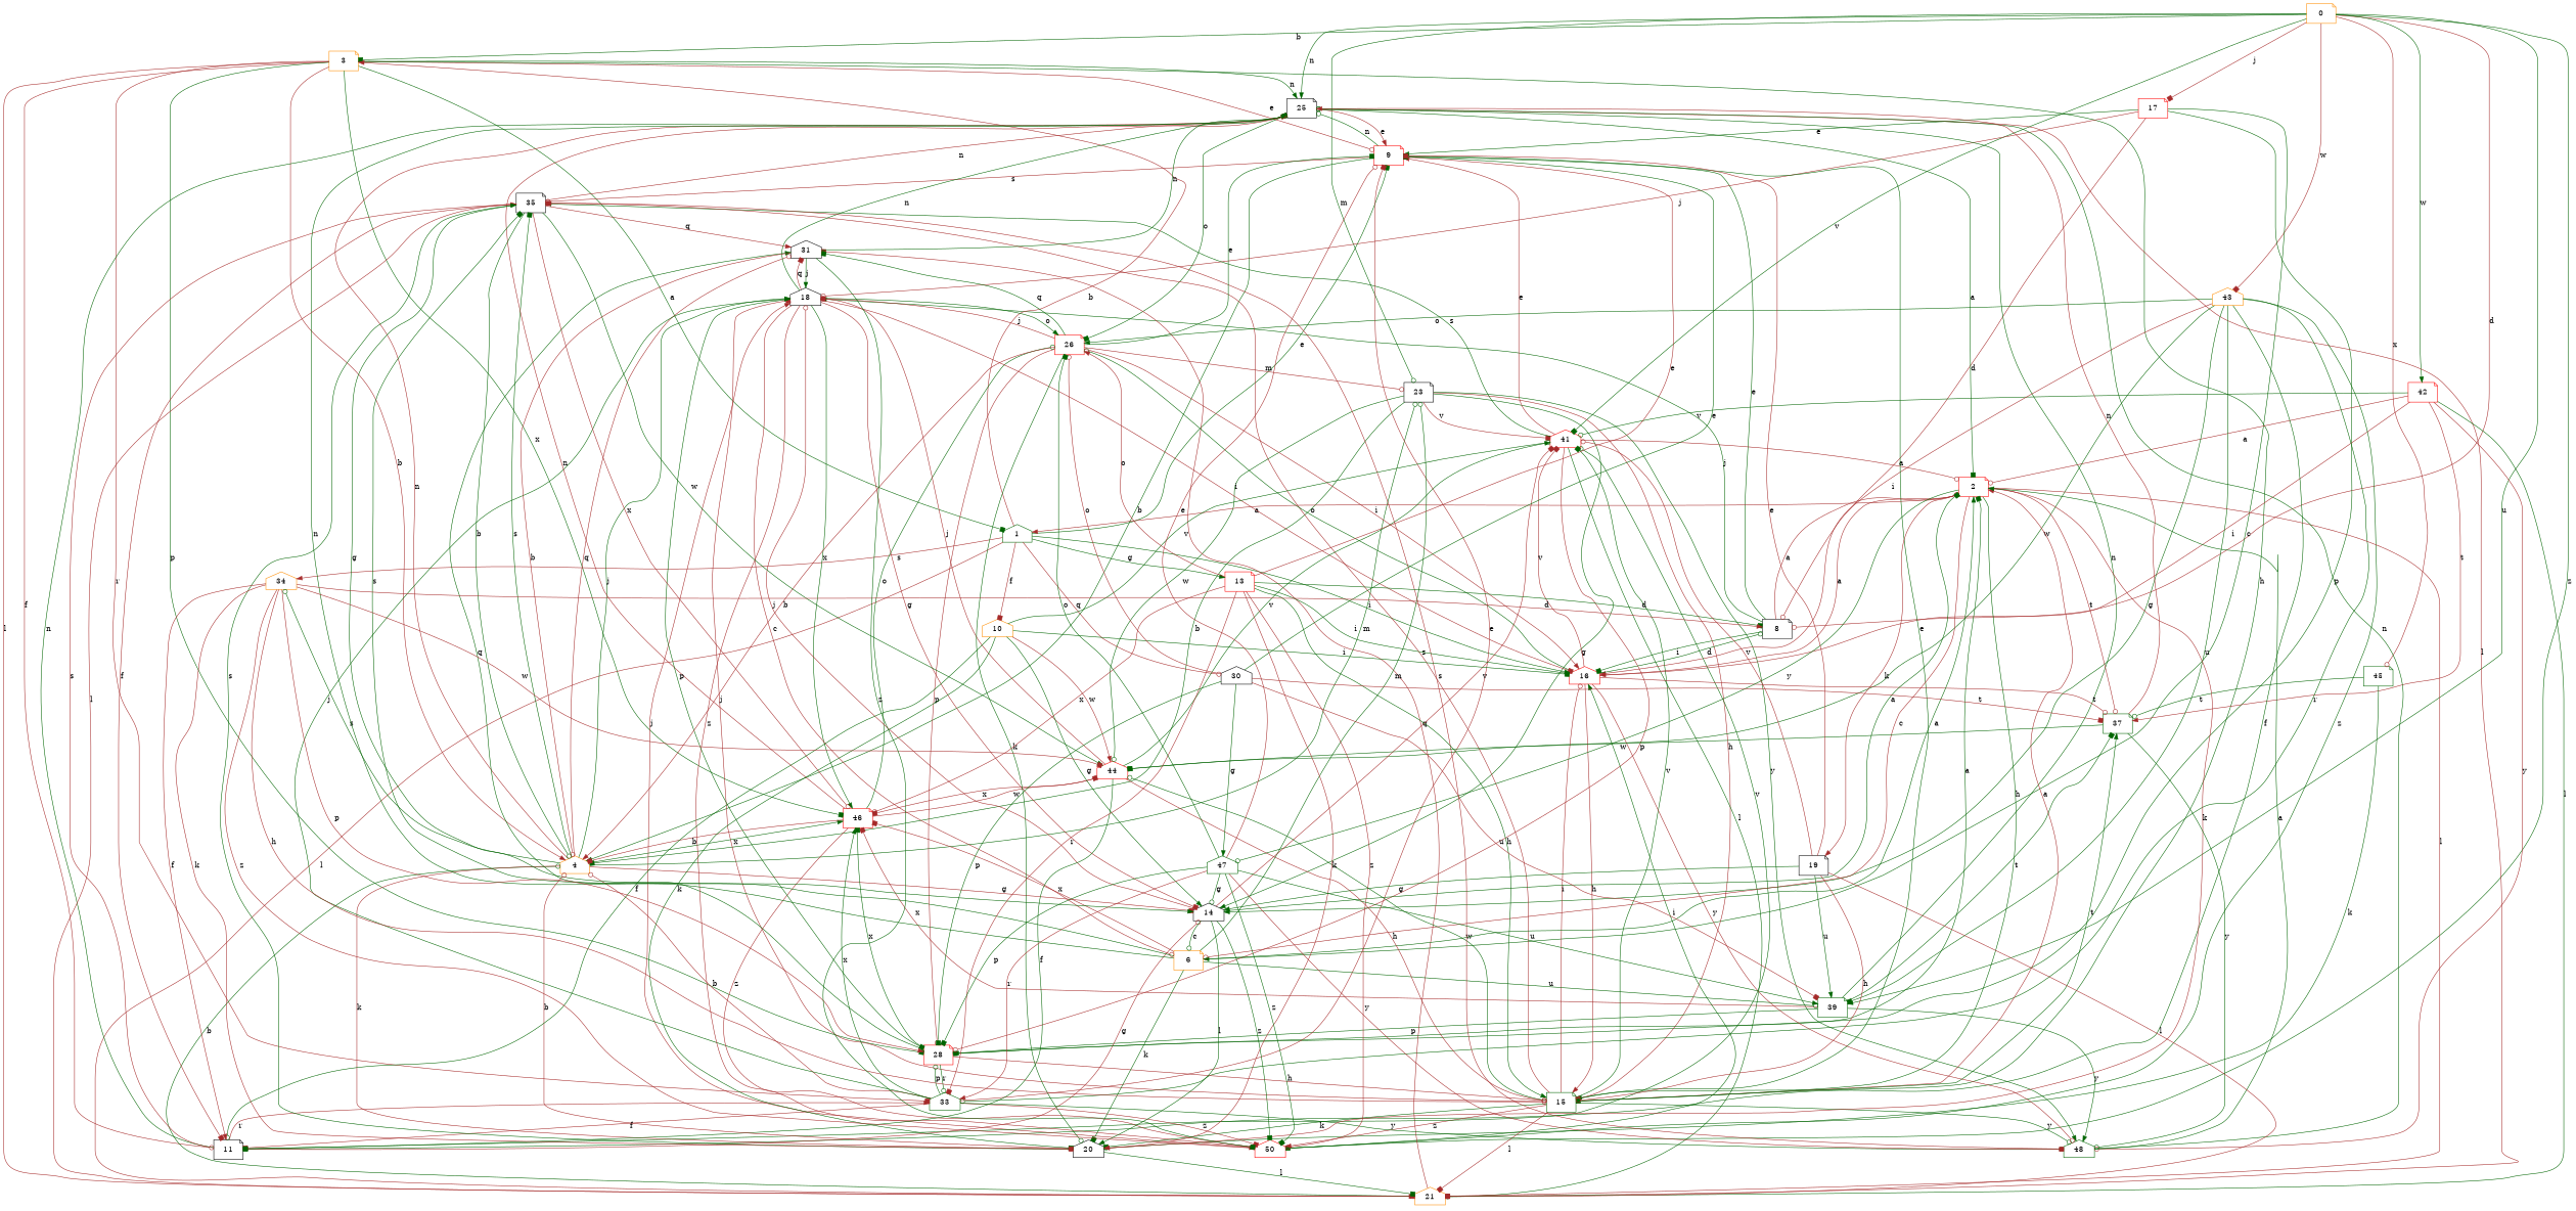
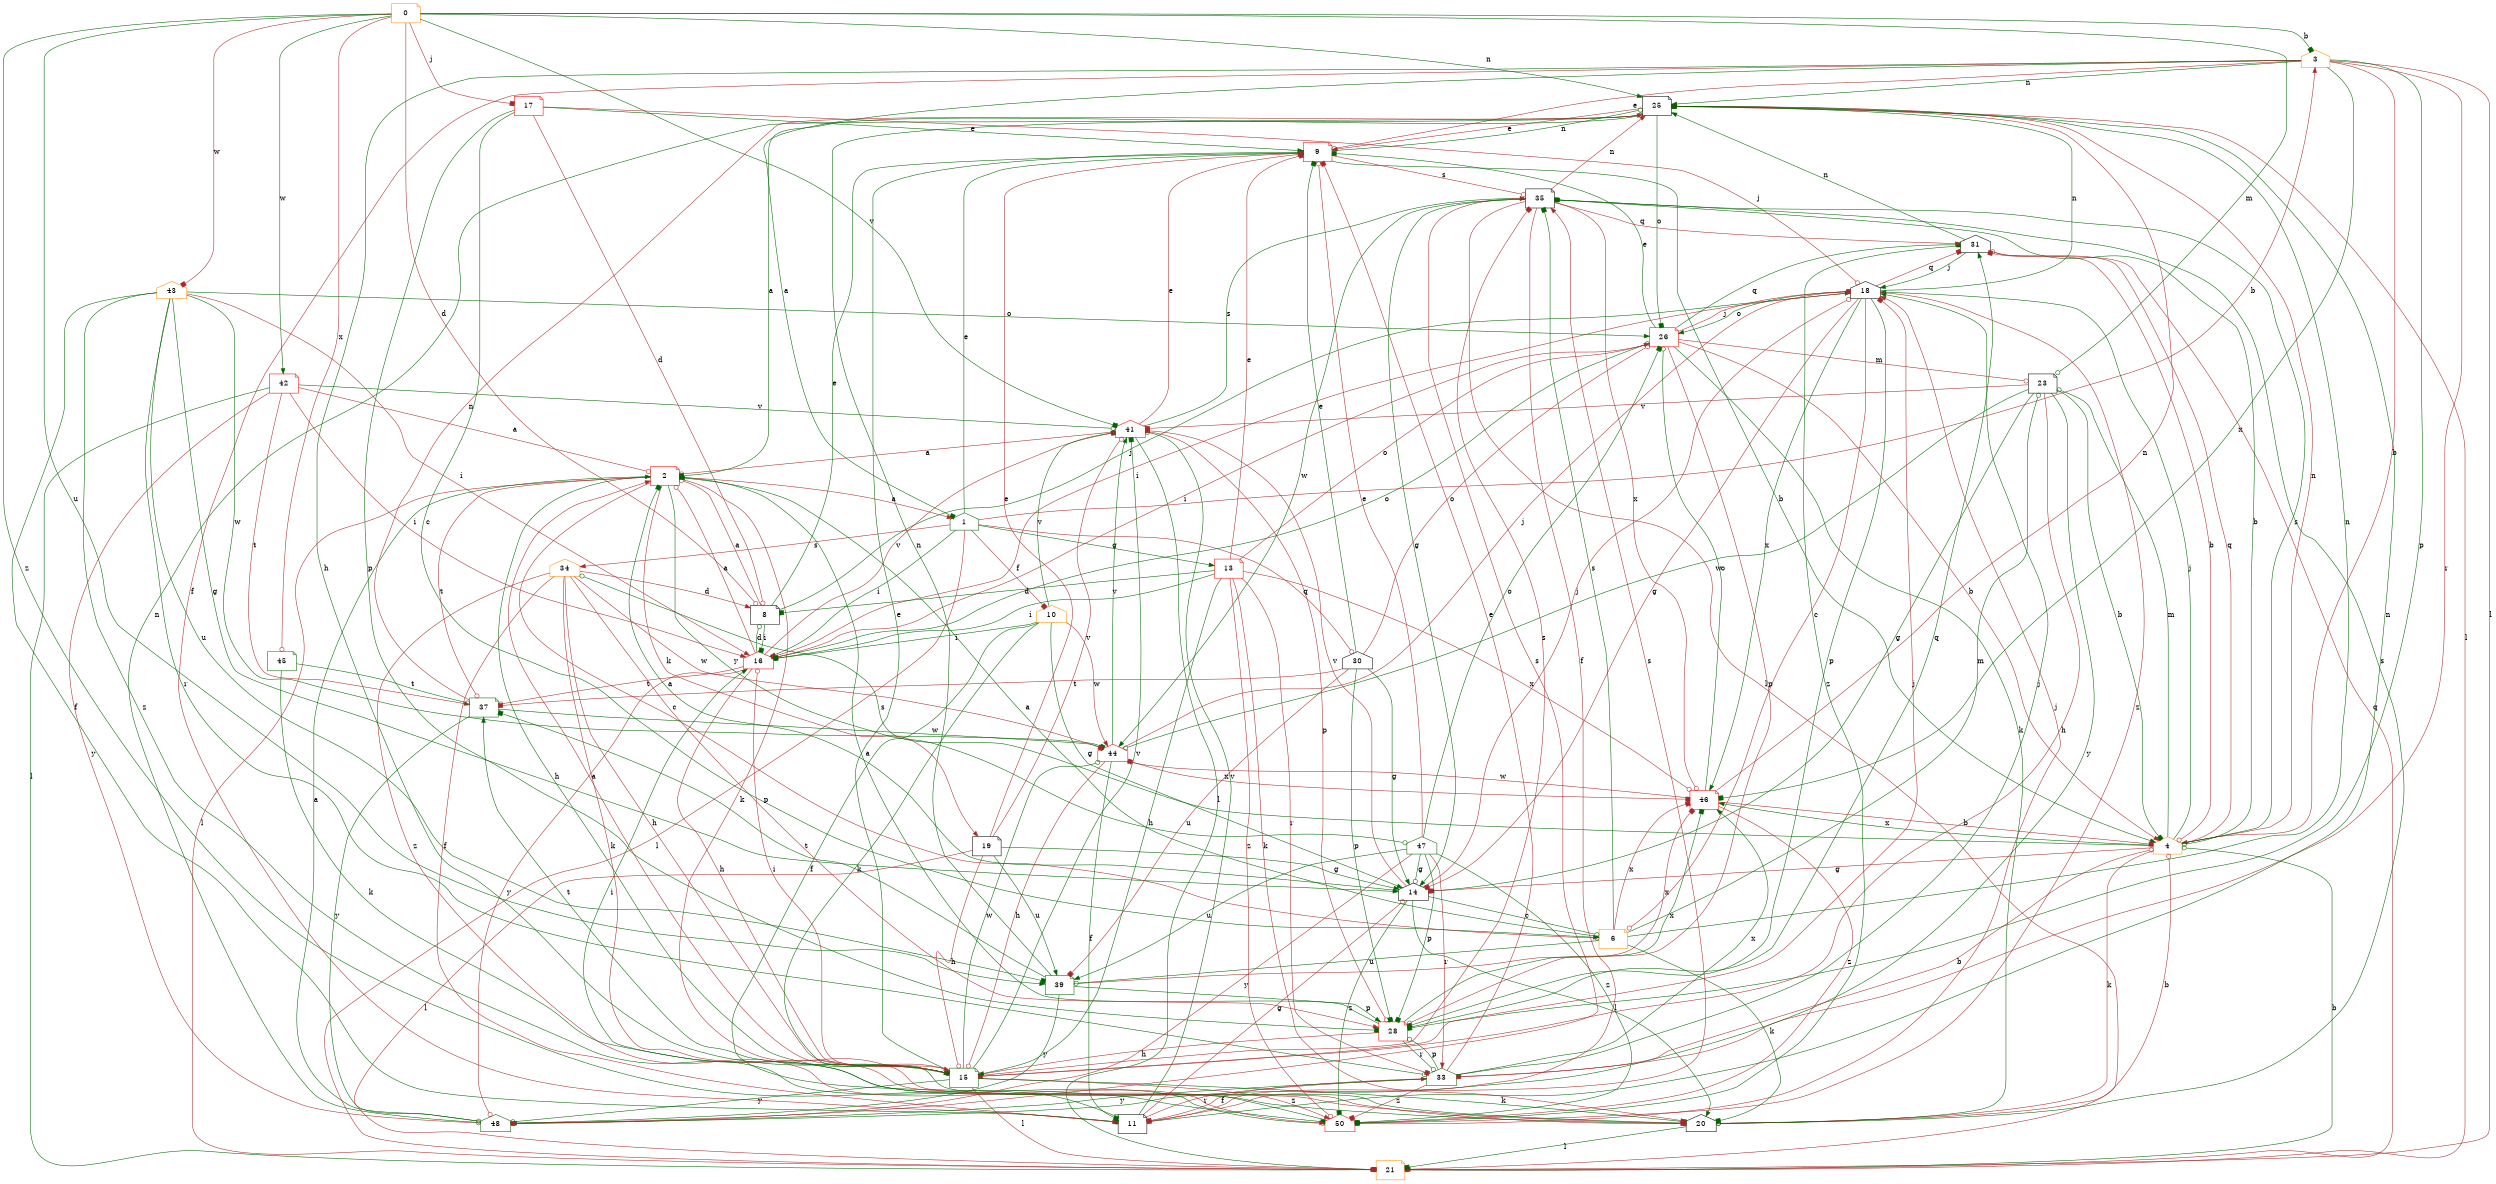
  strict digraph {
    node [color=red shape=note]
    edge [arrowhead=box color=darkgreen]
    0 [color=darkorange]
-   3 [color=darkorange]
+   3 [color=darkorange shape=house]
    8 [color=black]
    17
    23 [color=black]
    25 [color=black]
    39 [color=darkgreen]
    41 [shape=house]
    42
    43 [color=darkorange shape=house]
    45 [color=darkgreen]
    50 [shape=house]
    1 [color=darkgreen shape=house]
    9
-   21 [color=darkorange shape=house]
+   21 [color=darkorange]
    15 [color=darkgreen]
    4 [color=darkorange shape=house]
    11 [color=black]
    28
    33 [color=darkgreen shape=house]
    46
    16 [shape=house]
    2
    18 [color=black shape=house]
    6 [color=darkorange]
    14 [color=black shape=house]
    44 [shape=house]
    48 [color=darkgreen shape=house]
    26
    37 [color=darkgreen]
    35 [color=black]
    20 [color=black shape=house]
    10 [color=darkorange shape=house]
    13
    30 [color=black shape=house]
    34 [color=darkorange shape=house]
    31 [color=black shape=house]
    19 [color=black]
    47 [color=darkgreen shape=house]
    0 -> 3 [label=b]
    0 -> 8 [arrowhead=odot color=brown label=d]
    0 -> 17 [color=brown label=j]
    0 -> 23 [arrowhead=odot label=m]
    0 -> 25 [arrowhead=normal label=n]
    0 -> 39 [arrowhead=normal label=u]
    0 -> 41 [label=v]
    0 -> 42 [arrowhead=normal label=w]
    0 -> 43 [color=brown label=w]
    0 -> 45 [arrowhead=odot color=brown label=x]
    0 -> 50 [label=z]
    3 -> 25 [arrowhead=normal label=n]
    3 -> 1 [label=a]
    3 -> 9 [arrowhead=odot color=brown label=e]
    3 -> 21 [color=brown label=l]
    3 -> 15 [arrowhead=normal label=h]
    3 -> 4 [arrowhead=normal color=brown label=b]
    3 -> 11 [arrowhead=odot color=brown label=f]
    3 -> 28 [label=p]
    3 -> 33 [color=brown label=r]
    3 -> 46 [label=x]
    8 -> 9 [label=e]
    8 -> 16 [label=i]
    8 -> 2 [arrowhead=odot color=brown label=a]
    8 -> 18 [arrowhead=normal label=j]
    17 -> 8 [arrowhead=odot color=brown label=d]
    17 -> 9 [arrowhead=normal label=e]
    17 -> 28 [label=p]
    17 -> 18 [arrowhead=odot color=brown label=j]
    17 -> 6 [arrowhead=normal label=c]
    23 -> 41 [color=brown label=v]
    23 -> 15 [color=brown label=h]
    23 -> 4 [label=b]
    23 -> 14 [arrowhead=normal label=g]
    23 -> 44 [arrowhead=odot label=w]
    23 -> 48 [arrowhead=normal label=y]
    25 -> 9 [arrowhead=normal color=brown label=e]
    25 -> 21 [arrowhead=odot color=brown label=l]
    25 -> 2 [label=a]
    25 -> 26 [label=o]
    39 -> 25 [arrowhead=odot label=n]
    39 -> 28 [arrowhead=normal label=p]
    39 -> 46 [color=brown label=x]
    39 -> 48 [arrowhead=normal label=y]
    39 -> 37 [label=t]
    41 -> 9 [arrowhead=normal color=brown label=e]
    41 -> 21 [arrowhead=odot label=l]
    41 -> 28 [arrowhead=odot color=brown label=p]
    41 -> 2 [arrowhead=odot color=brown label=a]
    41 -> 35 [arrowhead=normal label=s]
    42 -> 41 [arrowhead=odot label=v]
    42 -> 21 [arrowhead=odot label=l]
    42 -> 16 [arrowhead=normal color=brown label=i]
    42 -> 2 [arrowhead=odot color=brown label=a]
    42 -> 48 [arrowhead=odot color=brown label=y]
    42 -> 37 [arrowhead=normal color=brown label=t]
    43 -> 39 [label=u]
    43 -> 50 [arrowhead=odot label=z]
    43 -> 11 [label=f]
    43 -> 33 [arrowhead=odot label=r]
    43 -> 16 [arrowhead=normal color=brown label=i]
    43 -> 14 [arrowhead=normal label=g]
    43 -> 44 [label=w]
    43 -> 26 [arrowhead=normal label=o]
    45 -> 37 [arrowhead=odot label=t]
    45 -> 20 [arrowhead=odot label=k]
    50 -> 16 [arrowhead=normal label=i]
    50 -> 18 [arrowhead=normal color=brown label=j]
    1 -> 3 [arrowhead=normal color=brown label=b]
    1 -> 9 [label=e]
    1 -> 21 [arrowhead=normal color=brown label=l]
    1 -> 16 [arrowhead=normal label=i]
    1 -> 10 [color=brown label=f]
    1 -> 13 [arrowhead=normal label=g]
    1 -> 30 [arrowhead=odot color=brown label=q]
    1 -> 34 [arrowhead=normal color=brown label=s]
    9 -> 25 [arrowhead=odot label=n]
    9 -> 4 [arrowhead=normal label=b]
    9 -> 35 [arrowhead=odot color=brown label=s]
    21 -> 4 [arrowhead=odot label=b]
    21 -> 31 [color=brown label=q]
    15 -> 41 [label=v]
    15 -> 50 [arrowhead=normal color=brown label=z]
    15 -> 9 [label=e]
    15 -> 21 [color=brown label=l]
    15 -> 16 [arrowhead=odot color=brown label=i]
    15 -> 2 [arrowhead=normal color=brown label=a]
    15 -> 18 [color=brown label=j]
    15 -> 44 [arrowhead=odot label=w]
    15 -> 48 [arrowhead=odot label=y]
    15 -> 37 [arrowhead=normal label=t]
    15 -> 35 [color=brown label=s]
    15 -> 20 [label=k]
    4 -> 23 [arrowhead=odot label=m]
    4 -> 25 [arrowhead=normal color=brown label=n]
    4 -> 46 [arrowhead=normal label=x]
    4 -> 18 [arrowhead=normal label=j]
    4 -> 14 [color=brown label=g]
    4 -> 35 [label=s]
    4 -> 20 [arrowhead=odot color=brown label=k]
    4 -> 34 [arrowhead=odot label=s]
    4 -> 31 [arrowhead=odot color=brown label=q]
    11 -> 25 [arrowhead=odot label=n]
    11 -> 41 [arrowhead=odot label=v]
    11 -> 33 [arrowhead=normal color=brown label=r]
    11 -> 14 [arrowhead=odot color=brown label=g]
    11 -> 35 [arrowhead=normal color=brown label=s]
    28 -> 15 [arrowhead=odot color=brown label=h]
    28 -> 33 [arrowhead=odot label=r]
    28 -> 46 [label=x]
    28 -> 2 [label=a]
    28 -> 31 [arrowhead=normal label=q]
    33 -> 50 [color=brown label=z]
    33 -> 9 [color=brown label=e]
    33 -> 4 [arrowhead=odot color=brown label=b]
    33 -> 11 [color=brown label=f]
    33 -> 28 [arrowhead=odot label=p]
    33 -> 46 [arrowhead=normal label=x]
    33 -> 18 [arrowhead=normal label=j]
    33 -> 48 [arrowhead=odot label=y]
    46 -> 25 [color=brown label=n]
    46 -> 50 [arrowhead=odot color=brown label=z]
    46 -> 4 [color=brown label=b]
    46 -> 44 [color=brown label=w]
    46 -> 26 [arrowhead=odot label=o]
    16 -> 8 [arrowhead=odot label=d]
    16 -> 41 [color=brown label=v]
    16 -> 15 [arrowhead=normal color=brown label=h]
    16 -> 2 [arrowhead=odot color=brown label=a]
    16 -> 48 [arrowhead=odot color=brown label=y]
    16 -> 26 [arrowhead=odot label=o]
    16 -> 37 [arrowhead=odot color=brown label=t]
    2 -> 1 [arrowhead=normal color=brown label=a]
    2 -> 21 [color=brown label=l]
    2 -> 15 [label=h]
    2 -> 6 [arrowhead=odot color=brown label=c]
    2 -> 37 [arrowhead=odot color=brown label=t]
    2 -> 20 [arrowhead=normal color=brown label=k]
    2 -> 19 [arrowhead=normal color=brown label=k]
    2 -> 47 [arrowhead=odot label=y]
    18 -> 25 [label=n]
    18 -> 50 [color=brown label=z]
    18 -> 28 [label=p]
    18 -> 46 [arrowhead=normal label=x]
    18 -> 16 [color=brown label=i]
    18 -> 6 [arrowhead=odot color=brown label=c]
    18 -> 14 [color=brown label=g]
    18 -> 26 [arrowhead=normal label=o]
    18 -> 31 [color=brown label=q]
    6 -> 23 [arrowhead=odot label=m]
    6 -> 25 [arrowhead=normal label=n]
    6 -> 39 [arrowhead=odot label=u]
    6 -> 46 [color=brown label=x]
    6 -> 2 [arrowhead=normal label=a]
    6 -> 35 [label=s]
    6 -> 20 [label=k]
    14 -> 41 [color=brown label=v]
    14 -> 50 [label=z]
    14 -> 2 [label=a]
    14 -> 18 [arrowhead=odot color=brown label=j]
    14 -> 6 [arrowhead=odot label=c]
    14 -> 20 [arrowhead=normal label=l]
    44 -> 41 [arrowhead=normal label=v]
    44 -> 15 [arrowhead=odot color=brown label=h]
    44 -> 11 [label=f]
    44 -> 46 [color=brown label=x]
    44 -> 18 [arrowhead=odot color=brown label=j]
    48 -> 25 [arrowhead=odot label=n]
    48 -> 2 [arrowhead=normal label=a]
    48 -> 35 [arrowhead=normal color=brown label=s]
    26 -> 23 [arrowhead=odot color=brown label=m]
    26 -> 9 [label=e]
    26 -> 4 [arrowhead=normal color=brown label=b]
    26 -> 28 [arrowhead=odot color=brown label=p]
    26 -> 16 [arrowhead=normal color=brown label=i]
    26 -> 18 [color=brown label=j]
    26 -> 20 [arrowhead=odot label=k]
    26 -> 31 [label=q]
    37 -> 25 [arrowhead=normal color=brown label=n]
    37 -> 44 [label=w]
    37 -> 48 [arrowhead=odot label=y]
    35 -> 25 [arrowhead=normal color=brown label=n]
    35 -> 21 [arrowhead=normal color=brown label=l]
    35 -> 4 [arrowhead=odot label=b]
    35 -> 11 [color=brown label=f]
    35 -> 46 [arrowhead=odot color=brown label=x]
    35 -> 14 [arrowhead=normal label=g]
    35 -> 44 [arrowhead=normal label=w]
    35 -> 31 [arrowhead=normal color=brown label=q]
    20 -> 21 [label=l]
    20 -> 4 [arrowhead=odot color=brown label=b]
    20 -> 35 [arrowhead=normal label=s]
    10 -> 41 [arrowhead=odot label=v]
    10 -> 11 [arrowhead=odot label=f]
    10 -> 16 [label=i]
    10 -> 14 [arrowhead=normal label=g]
    10 -> 44 [arrowhead=normal color=brown label=w]
    10 -> 20 [label=k]
    13 -> 8 [label=d]
    13 -> 50 [arrowhead=odot color=brown label=z]
    13 -> 9 [color=brown label=e]
    13 -> 15 [arrowhead=normal label=h]
    13 -> 33 [color=brown label=r]
    13 -> 46 [arrowhead=odot color=brown label=x]
    13 -> 16 [arrowhead=odot label=i]
    13 -> 26 [arrowhead=normal color=brown label=o]
    13 -> 20 [arrowhead=normal color=brown label=k]
    30 -> 39 [color=brown label=u]
    30 -> 9 [label=e]
    30 -> 28 [label=p]
-   30 -> 47 [arrowhead=normal label=g]
+   30 -> 14 [arrowhead=normal label=g]
    30 -> 26 [arrowhead=odot color=brown label=o]
    30 -> 37 [color=brown label=t]
    34 -> 8 [arrowhead=normal color=brown label=d]
    34 -> 50 [arrowhead=normal color=brown label=z]
    34 -> 15 [arrowhead=odot color=brown label=h]
    34 -> 11 [arrowhead=normal color=brown label=f]
    34 -> 28 [arrowhead=normal color=brown label=p]
    34 -> 44 [color=brown label=w]
    34 -> 20 [color=brown label=k]
    31 -> 25 [arrowhead=normal label=n]
    31 -> 50 [label=z]
    31 -> 4 [arrowhead=odot color=brown label=b]
    31 -> 18 [arrowhead=normal label=j]
    19 -> 39 [arrowhead=normal label=u]
    19 -> 41 [arrowhead=odot color=brown label=v]
    19 -> 9 [color=brown label=e]
    19 -> 21 [color=brown label=l]
    19 -> 15 [arrowhead=odot color=brown label=h]
    19 -> 14 [arrowhead=normal label=g]
    47 -> 39 [arrowhead=normal label=u]
    47 -> 50 [label=z]
    47 -> 9 [arrowhead=odot color=brown label=e]
    47 -> 28 [label=p]
    47 -> 33 [arrowhead=normal color=brown label=r]
    47 -> 14 [arrowhead=odot label=g]
    47 -> 48 [color=brown label=y]
    47 -> 26 [label=o]
  }
